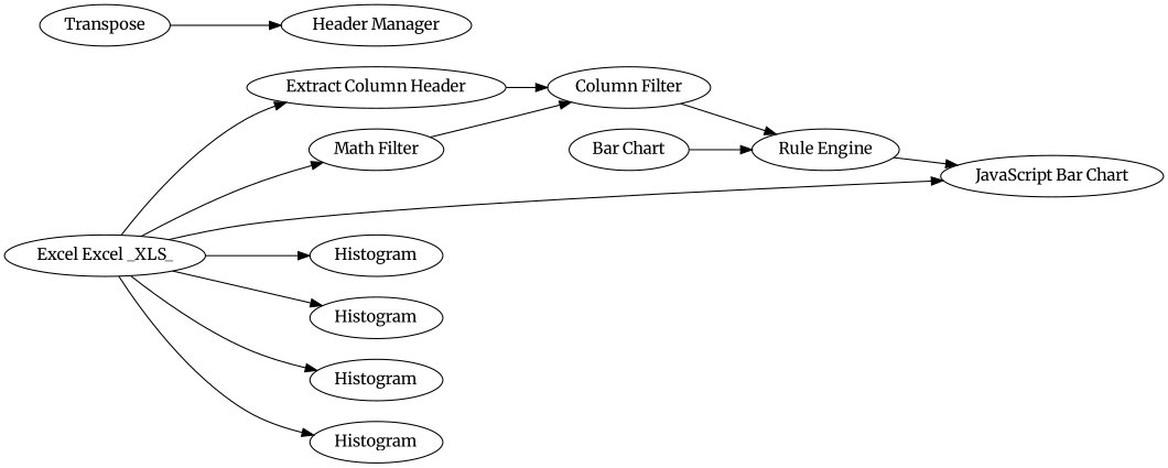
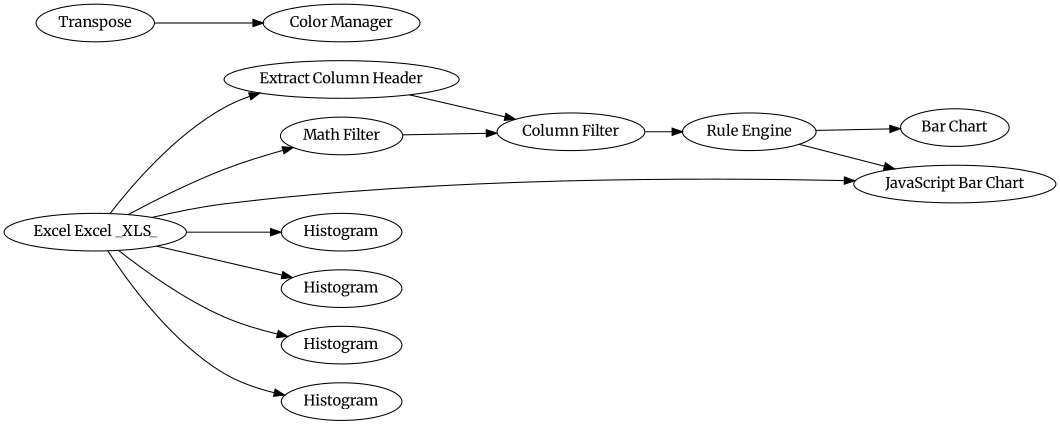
  digraph {
    fontname=Merriweather
    rankdir=LR
    node [fontname=Merriweather]
    edge [fontname=Merriweather]
    n1 [label="Extract Column Header"]
    n2 [label="Column Filter"]
    n3 [label=Transpose]
-   n4 [label="Header Manager"]
+   n4 [label="Color Manager"]
    n5 [label="JavaScript Bar Chart"]
    n6 [label="Rule Engine"]
    n7 [label="Bar Chart"]
    n8 [label="Math Filter"]
    n9 [label="Excel Excel _XLS_"]
    n10 [label=Histogram]
    n11 [label=Histogram]
    n12 [label=Histogram]
    n13 [label=Histogram]
    n1 -> n2
    n2 -> n6
    n3 -> n4
    n6 -> n5
-   n7 -> n6
+   n6 -> n7
    n8 -> n2
    n9 -> n1
    n9 -> n5
    n9 -> n8
    n9 -> n10
    n9 -> n11
    n9 -> n12
    n9 -> n13
  }
